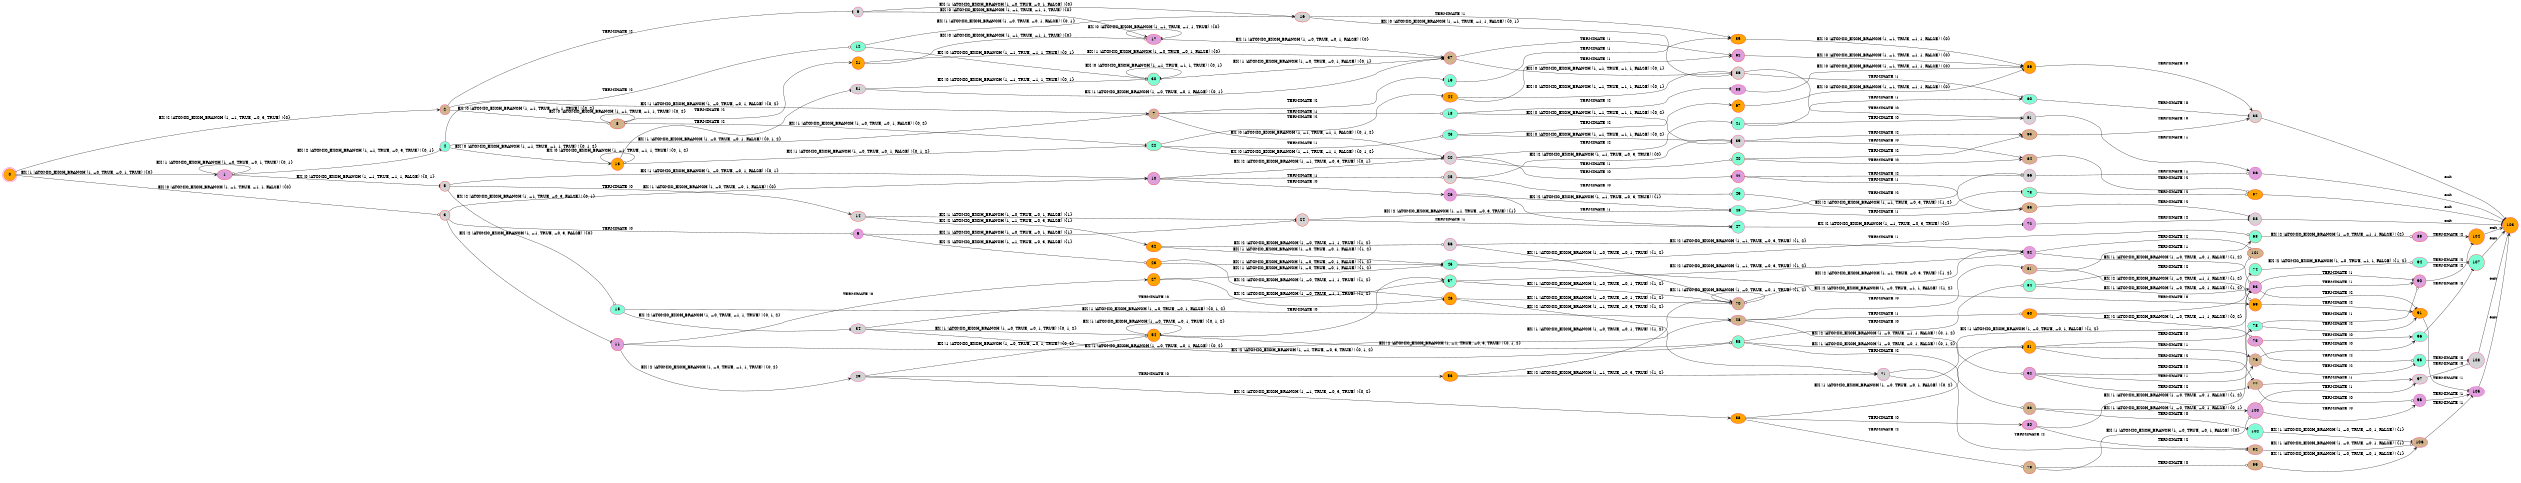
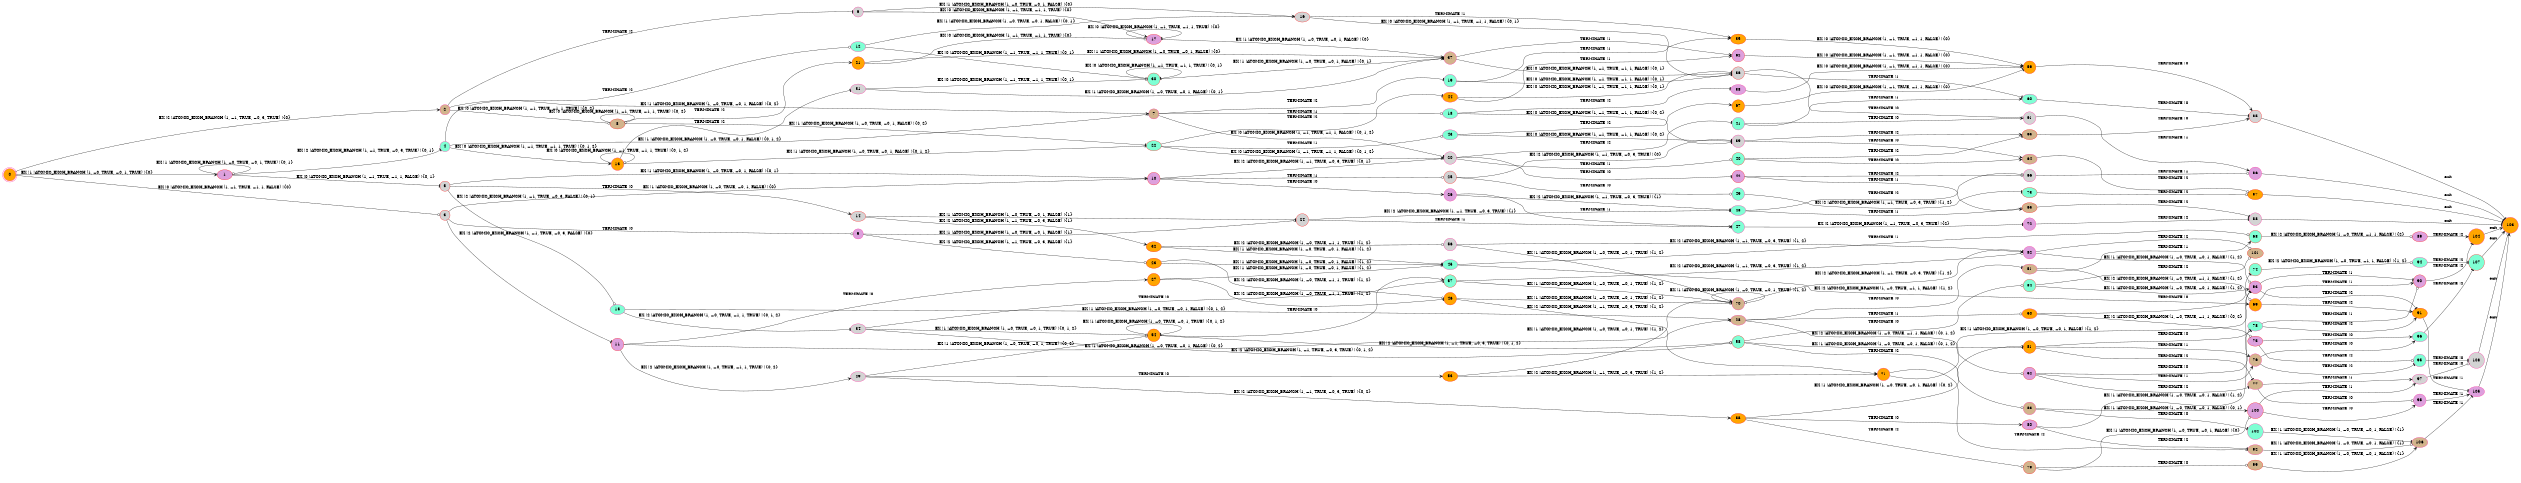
  digraph {
    rankdir=LR
    node [color=deeppink fillcolor=aquamarine shape=circle style=filled]
    edge [arrowhead=odot]
    0 [fillcolor=orange peripheries=2]
    1 [color=red fillcolor=plum shape=ellipse]
    2 [fillcolor=tan]
    3 [color=red fillcolor=lightgrey]
    4
    5 [color=red fillcolor=lightgrey]
    6 [fillcolor=lightgrey]
    7 [fillcolor=tan]
    8 [color=red fillcolor=tan shape=ellipse]
    9 [fillcolor=plum]
    10 [color=red fillcolor=plum]
    11 [color=red fillcolor=plum]
-   12 [color=red shape=ellipse]
+   12 [shape=ellipse]
    13 [fillcolor=orange]
    14 [color=red fillcolor=lightgrey shape=ellipse]
    15 [shape=ellipse]
    16 [color=red fillcolor=lightgrey shape=ellipse]
    17 [color=red fillcolor=plum shape=ellipse]
    18 [shape=ellipse]
    19
    20 [fillcolor=lightgrey]
    21 [color=red fillcolor=orange]
    22 [color=red shape=ellipse]
    23 [color=red fillcolor=orange shape=ellipse]
    24 [color=red fillcolor=lightgrey]
    25 [color=red fillcolor=lightgrey]
    26 [fillcolor=plum]
    27 [color=red fillcolor=orange]
    28 [fillcolor=tan shape=ellipse]
    29 [fillcolor=lightgrey shape=ellipse]
    30 [color=red]
    31 [fillcolor=lightgrey shape=ellipse]
    32 [color=red fillcolor=orange shape=ellipse]
    34 [fillcolor=lightgrey shape=ellipse]
    35 [color=red fillcolor=orange shape=ellipse]
    36 [color=red fillcolor=lightgrey]
    37 [fillcolor=tan]
    38 [fillcolor=plum shape=ellipse]
    39 [fillcolor=lightgrey]
    40 [color=red]
    41
    42 [color=red fillcolor=plum]
    43 [shape=ellipse]
    44 [fillcolor=orange shape=ellipse]
    45 [shape=ellipse]
    46 [color=red fillcolor=orange]
    47
    48 [shape=ellipse]
    49
    50 [fillcolor=orange shape=ellipse]
    51 [fillcolor=tan shape=ellipse]
    52 [color=red fillcolor=plum]
    53 [color=red fillcolor=orange shape=ellipse]
    54 [color=red fillcolor=orange]
    55 [color=red fillcolor=orange shape=ellipse]
    56 [fillcolor=lightgrey]
    57 [color=red]
    58 [color=red]
    59 [color=red fillcolor=orange]
    60 [shape=ellipse]
    61 [fillcolor=lightgrey]
    62 [color=red fillcolor=plum]
    63 [color=red fillcolor=tan shape=ellipse]
    64 [fillcolor=tan shape=ellipse]
    65 [color=red fillcolor=tan shape=ellipse]
    66 [fillcolor=lightgrey]
    67 [color=red fillcolor=orange]
    68 [color=red]
    69 [fillcolor=orange]
    70 [fillcolor=tan]
-   71 [fillcolor=lightgrey]
+   71 [fillcolor=orange]
    72 [fillcolor=plum]
    73 [color=red shape=ellipse]
    74 [color=red]
    75 [color=red fillcolor=plum shape=ellipse]
    76 [fillcolor=tan]
    77 [fillcolor=tan shape=ellipse]
    78 [shape=ellipse]
    79 [color=red fillcolor=tan]
    80 [color=red fillcolor=plum shape=ellipse]
    81 [color=red fillcolor=orange]
    82 [fillcolor=plum]
    83 [fillcolor=tan]
    84 [color=red]
    85 [color=red fillcolor=lightgrey]
    86 [fillcolor=plum]
    87 [color=red fillcolor=orange shape=ellipse]
    88 [fillcolor=lightgrey]
    89 [color=red fillcolor=plum shape=ellipse]
    90 [color=red fillcolor=plum]
    91 [color=red fillcolor=orange shape=ellipse]
    92 [fillcolor=tan shape=ellipse]
    93 [color=red fillcolor=plum]
    94 [shape=ellipse]
    95
    96 [shape=ellipse]
    97 [fillcolor=lightgrey shape=ellipse]
    98 [fillcolor=plum]
    99 [color=red fillcolor=tan shape=ellipse]
    100 [color=red fillcolor=plum]
    101 [color=red fillcolor=tan shape=ellipse]
    102
    103 [fillcolor=orange]
    104 [fillcolor=orange]
    105 [fillcolor=plum shape=ellipse]
    106 [fillcolor=tan shape=ellipse]
    107 [color=red]
    108 [fillcolor=lightgrey]
    0 -> 1 [arrowhead=vee label="EX !1 !ATOMIC_EXCH_BRANCH (1, +0, TRUE, +0, 1, TRUE) !{0}"]
    0 -> 2 [arrowhead=vee label="EX !2 !ATOMIC_EXCH_BRANCH (1, +1, TRUE, +0, 3, TRUE) !{0}"]
    0 -> 3 [label="EX !0 !ATOMIC_EXCH_BRANCH (1, +1, TRUE, +1, 1, FALSE) !{0}"]
    1 -> 1 [label="EX !1 !ATOMIC_EXCH_BRANCH (1, +0, TRUE, +0, 1, TRUE) !{0, 1}"]
    1 -> 4 [arrowhead=tee label="EX !2 !ATOMIC_EXCH_BRANCH (1, +1, TRUE, +0, 3, TRUE) !{0, 1}"]
    1 -> 5 [arrowhead=tee label="EX !0 !ATOMIC_EXCH_BRANCH (1, +1, TRUE, +1, 1, FALSE) !{0, 1}"]
    2 -> 6 [arrowhead=tee label="TERMINATE !2"]
    2 -> 7 [arrowhead=vee label="EX !1 !ATOMIC_EXCH_BRANCH (1, +0, TRUE, +0, 1, FALSE) !{0, 2}"]
    2 -> 8 [label="EX !0 !ATOMIC_EXCH_BRANCH (1, +1, TRUE, +1, 1, TRUE) !{0, 2}"]
    3 -> 9 [label="TERMINATE !0"]
    3 -> 10 [label="EX !1 !ATOMIC_EXCH_BRANCH (1, +0, TRUE, +0, 1, FALSE) !{0}"]
    3 -> 11 [arrowhead=tee label="EX !2 !ATOMIC_EXCH_BRANCH (1, +1, TRUE, +0, 3, FALSE) !{0}"]
    4 -> 7 [label="EX !1 !ATOMIC_EXCH_BRANCH (1, +0, TRUE, +0, 1, FALSE) !{0, 1, 2}"]
    4 -> 12 [label="TERMINATE !2"]
    4 -> 13 [arrowhead=vee label="EX !0 !ATOMIC_EXCH_BRANCH (1, +1, TRUE, +1, 1, TRUE) !{0, 1, 2}"]
    5 -> 10 [arrowhead=vee label="EX !1 !ATOMIC_EXCH_BRANCH (1, +0, TRUE, +0, 1, FALSE) !{0, 1}"]
    5 -> 14 [arrowhead=vee label="TERMINATE !0"]
    5 -> 15 [label="EX !2 !ATOMIC_EXCH_BRANCH (1, +1, TRUE, +0, 3, FALSE) !{0, 1}"]
    6 -> 16 [arrowhead=vee label="EX !1 !ATOMIC_EXCH_BRANCH (1, +0, TRUE, +0, 1, FALSE) !{0}"]
    6 -> 17 [arrowhead=vee label="EX !0 !ATOMIC_EXCH_BRANCH (1, +1, TRUE, +1, 1, TRUE) !{0}"]
    7 -> 18 [label="TERMINATE !1"]
    7 -> 19 [arrowhead=tee label="TERMINATE !2"]
    7 -> 20 [arrowhead=tee label="EX !0 !ATOMIC_EXCH_BRANCH (1, +1, TRUE, +1, 1, FALSE) !{0, 1, 2}"]
    8 -> 8 [label="EX !0 !ATOMIC_EXCH_BRANCH (1, +1, TRUE, +1, 1, TRUE) !{0, 2}"]
    8 -> 21 [arrowhead=vee label="TERMINATE !2"]
    8 -> 22 [arrowhead=tee label="EX !1 !ATOMIC_EXCH_BRANCH (1, +0, TRUE, +0, 1, FALSE) !{0, 2}"]
    9 -> 23 [label="EX !2 !ATOMIC_EXCH_BRANCH (1, +1, TRUE, +0, 3, FALSE) !{1}"]
    9 -> 24 [label="EX !1 !ATOMIC_EXCH_BRANCH (1, +0, TRUE, +0, 1, FALSE) !{1}"]
    10 -> 20 [label="EX !2 !ATOMIC_EXCH_BRANCH (1, +1, TRUE, +0, 3, TRUE) !{0, 1}"]
    10 -> 25 [label="TERMINATE !1"]
    10 -> 26 [arrowhead=vee label="TERMINATE !0"]
    11 -> 27 [arrowhead=vee label="TERMINATE !0"]
    11 -> 28 [arrowhead=tee label="EX !1 !ATOMIC_EXCH_BRANCH (1, +0, TRUE, +0, 1, FALSE) !{0, 2}"]
    11 -> 29 [arrowhead=vee label="EX !2 !ATOMIC_EXCH_BRANCH (1, +0, TRUE, +1, 1, TRUE) !{0, 2}"]
    12 -> 16 [label="EX !1 !ATOMIC_EXCH_BRANCH (1, +0, TRUE, +0, 1, FALSE) !{0, 1}"]
    12 -> 30 [label="EX !0 !ATOMIC_EXCH_BRANCH (1, +1, TRUE, +1, 1, TRUE) !{0, 1}"]
    13 -> 13 [label="EX !0 !ATOMIC_EXCH_BRANCH (1, +1, TRUE, +1, 1, TRUE) !{0, 1, 2}"]
    13 -> 22 [label="EX !1 !ATOMIC_EXCH_BRANCH (1, +0, TRUE, +0, 1, FALSE) !{0, 1, 2}"]
    13 -> 31 [arrowhead=tee label="TERMINATE !2"]
    14 -> 24 [arrowhead=tee label="EX !1 !ATOMIC_EXCH_BRANCH (1, +0, TRUE, +0, 1, FALSE) !{1}"]
    14 -> 32 [arrowhead=vee label="EX !2 !ATOMIC_EXCH_BRANCH (1, +1, TRUE, +0, 3, FALSE) !{1}"]
    15 -> 28 [arrowhead=vee label="EX !1 !ATOMIC_EXCH_BRANCH (1, +0, TRUE, +0, 1, FALSE) !{0, 1, 2}"]
    15 -> 34 [arrowhead=tee label="EX !2 !ATOMIC_EXCH_BRANCH (1, +0, TRUE, +1, 1, TRUE) !{0, 1, 2}"]
    16 -> 35 [arrowhead=vee label="TERMINATE !1"]
    16 -> 36 [arrowhead=tee label="EX !0 !ATOMIC_EXCH_BRANCH (1, +1, TRUE, +1, 1, FALSE) !{0, 1}"]
    17 -> 17 [arrowhead=tee label="EX !0 !ATOMIC_EXCH_BRANCH (1, +1, TRUE, +1, 1, TRUE) !{0}"]
    17 -> 37 [arrowhead=vee label="EX !1 !ATOMIC_EXCH_BRANCH (1, +0, TRUE, +0, 1, FALSE) !{0}"]
    18 -> 38 [arrowhead=tee label="TERMINATE !2"]
    18 -> 39 [arrowhead=tee label="EX !0 !ATOMIC_EXCH_BRANCH (1, +1, TRUE, +1, 1, FALSE) !{0, 2}"]
    19 -> 35 [arrowhead=vee label="TERMINATE !1"]
+   19 -> 36 [label="EX !0 !ATOMIC_EXCH_BRANCH (1, +1, TRUE, +1, 1, FALSE) !{0, 1}"]
    20 -> 40 [label="TERMINATE !1"]
    20 -> 41 [arrowhead=tee label="TERMINATE !2"]
    20 -> 42 [arrowhead=tee label="TERMINATE !0"]
    21 -> 17 [label="EX !0 !ATOMIC_EXCH_BRANCH (1, +1, TRUE, +1, 1, TRUE) !{0}"]
    21 -> 37 [arrowhead=tee label="EX !1 !ATOMIC_EXCH_BRANCH (1, +0, TRUE, +0, 1, FALSE) !{0}"]
    22 -> 20 [arrowhead=vee label="EX !0 !ATOMIC_EXCH_BRANCH (1, +1, TRUE, +1, 1, FALSE) !{0, 1, 2}"]
    22 -> 43 [label="TERMINATE !1"]
    22 -> 44 [arrowhead=tee label="TERMINATE !2"]
    23 -> 45 [arrowhead=tee label="EX !1 !ATOMIC_EXCH_BRANCH (1, +0, TRUE, +0, 1, FALSE) !{1, 2}"]
    23 -> 46 [label="EX !2 !ATOMIC_EXCH_BRANCH (1, +0, TRUE, +1, 1, TRUE) !{1, 2}"]
    24 -> 47 [arrowhead=tee label="TERMINATE !1"]
    24 -> 48 [arrowhead=tee label="EX !2 !ATOMIC_EXCH_BRANCH (1, +1, TRUE, +0, 3, TRUE) !{1}"]
    25 -> 39 [arrowhead=tee label="EX !2 !ATOMIC_EXCH_BRANCH (1, +1, TRUE, +0, 3, TRUE) !{0}"]
    25 -> 49 [label="TERMINATE !0"]
    26 -> 47 [arrowhead=vee label="TERMINATE !1"]
    26 -> 48 [arrowhead=tee label="EX !2 !ATOMIC_EXCH_BRANCH (1, +1, TRUE, +0, 3, TRUE) !{1}"]
    27 -> 45 [label="EX !1 !ATOMIC_EXCH_BRANCH (1, +0, TRUE, +0, 1, FALSE) !{1, 2}"]
    27 -> 46 [arrowhead=tee label="EX !2 !ATOMIC_EXCH_BRANCH (1, +0, TRUE, +1, 1, TRUE) !{1, 2}"]
    28 -> 50 [label="TERMINATE !1"]
    28 -> 51 [arrowhead=tee label="TERMINATE !0"]
    28 -> 52 [label="EX !2 !ATOMIC_EXCH_BRANCH (1, +0, TRUE, +1, 1, FALSE) !{0, 1, 2}"]
    29 -> 53 [arrowhead=vee label="TERMINATE !0"]
    29 -> 54 [label="EX !1 !ATOMIC_EXCH_BRANCH (1, +0, TRUE, +0, 1, TRUE) !{0, 2}"]
    29 -> 55 [arrowhead=vee label="EX !2 !ATOMIC_EXCH_BRANCH (1, +1, TRUE, +0, 3, TRUE) !{0, 2}"]
    30 -> 30 [arrowhead=tee label="EX !0 !ATOMIC_EXCH_BRANCH (1, +1, TRUE, +1, 1, TRUE) !{0, 1}"]
    30 -> 37 [arrowhead=tee label="EX !1 !ATOMIC_EXCH_BRANCH (1, +0, TRUE, +0, 1, FALSE) !{0, 1}"]
    31 -> 30 [label="EX !0 !ATOMIC_EXCH_BRANCH (1, +1, TRUE, +1, 1, TRUE) !{0, 1}"]
    31 -> 37 [arrowhead=vee label="EX !1 !ATOMIC_EXCH_BRANCH (1, +0, TRUE, +0, 1, FALSE) !{0, 1}"]
    32 -> 45 [arrowhead=tee label="EX !1 !ATOMIC_EXCH_BRANCH (1, +0, TRUE, +0, 1, FALSE) !{1, 2}"]
    32 -> 56 [label="EX !2 !ATOMIC_EXCH_BRANCH (1, +0, TRUE, +1, 1, TRUE) !{1, 2}"]
    34 -> 54 [label="EX !1 !ATOMIC_EXCH_BRANCH (1, +0, TRUE, +0, 1, TRUE) !{0, 1, 2}"]
    34 -> 57 [arrowhead=tee label="TERMINATE !0"]
    34 -> 58 [label="EX !2 !ATOMIC_EXCH_BRANCH (1, +1, TRUE, +0, 3, TRUE) !{0, 1, 2}"]
    35 -> 59 [arrowhead=vee label="EX !0 !ATOMIC_EXCH_BRANCH (1, +1, TRUE, +1, 1, FALSE) !{0}"]
    36 -> 60 [arrowhead=tee label="TERMINATE !1"]
    36 -> 61 [label="TERMINATE !0"]
    37 -> 36 [label="EX !0 !ATOMIC_EXCH_BRANCH (1, +1, TRUE, +1, 1, FALSE) !{0, 1}"]
    37 -> 62 [arrowhead=vee label="TERMINATE !1"]
    38 -> 59 [label="EX !0 !ATOMIC_EXCH_BRANCH (1, +1, TRUE, +1, 1, FALSE) !{0}"]
    39 -> 63 [arrowhead=vee label="TERMINATE !2"]
    39 -> 64 [arrowhead=vee label="TERMINATE !0"]
    40 -> 63 [arrowhead=tee label="TERMINATE !2"]
    40 -> 64 [arrowhead=vee label="TERMINATE !0"]
    41 -> 60 [arrowhead=vee label="TERMINATE !1"]
    41 -> 61 [arrowhead=vee label="TERMINATE !0"]
    42 -> 65 [arrowhead=vee label="TERMINATE !1"]
    42 -> 66 [label="TERMINATE !2"]
    43 -> 39 [arrowhead=tee label="EX !0 !ATOMIC_EXCH_BRANCH (1, +1, TRUE, +1, 1, FALSE) !{0, 2}"]
    43 -> 67 [arrowhead=vee label="TERMINATE !2"]
    44 -> 36 [arrowhead=tee label="EX !0 !ATOMIC_EXCH_BRANCH (1, +1, TRUE, +1, 1, FALSE) !{0, 1}"]
    44 -> 62 [arrowhead=vee label="TERMINATE !1"]
    45 -> 68 [label="TERMINATE !1"]
    45 -> 69 [arrowhead=vee label="EX !2 !ATOMIC_EXCH_BRANCH (1, +0, TRUE, +1, 1, FALSE) !{1, 2}"]
    46 -> 70 [label="EX !1 !ATOMIC_EXCH_BRANCH (1, +0, TRUE, +0, 1, TRUE) !{1, 2}"]
    46 -> 71 [arrowhead=vee label="EX !2 !ATOMIC_EXCH_BRANCH (1, +1, TRUE, +0, 3, TRUE) !{1, 2}"]
    47 -> 72 [arrowhead=tee label="EX !2 !ATOMIC_EXCH_BRANCH (1, +1, TRUE, +0, 3, TRUE) !{2}"]
    48 -> 65 [label="TERMINATE !1"]
    48 -> 66 [label="TERMINATE !2"]
    49 -> 73 [arrowhead=tee label="EX !2 !ATOMIC_EXCH_BRANCH (1, +1, TRUE, +0, 3, TRUE) !{1, 2}"]
    50 -> 74 [arrowhead=tee label="TERMINATE !0"]
    50 -> 75 [label="EX !2 !ATOMIC_EXCH_BRANCH (1, +0, TRUE, +1, 1, FALSE) !{0, 2}"]
    51 -> 68 [arrowhead=vee label="TERMINATE !1"]
    51 -> 69 [label="EX !2 !ATOMIC_EXCH_BRANCH (1, +0, TRUE, +1, 1, FALSE) !{1, 2}"]
    52 -> 76 [arrowhead=vee label="TERMINATE !1"]
    52 -> 77 [arrowhead=tee label="TERMINATE !2"]
    52 -> 78 [label="TERMINATE !0"]
    53 -> 70 [arrowhead=tee label="EX !1 !ATOMIC_EXCH_BRANCH (1, +0, TRUE, +0, 1, TRUE) !{1, 2}"]
    53 -> 71 [arrowhead=vee label="EX !2 !ATOMIC_EXCH_BRANCH (1, +1, TRUE, +0, 3, TRUE) !{1, 2}"]
    54 -> 54 [arrowhead=tee label="EX !1 !ATOMIC_EXCH_BRANCH (1, +0, TRUE, +0, 1, TRUE) !{0, 1, 2}"]
    54 -> 57 [arrowhead=vee label="TERMINATE !0"]
    54 -> 58 [label="EX !2 !ATOMIC_EXCH_BRANCH (1, +1, TRUE, +0, 3, TRUE) !{0, 1, 2}"]
    55 -> 79 [label="TERMINATE !2"]
    55 -> 80 [arrowhead=vee label="TERMINATE !0"]
    55 -> 81 [label="EX !1 !ATOMIC_EXCH_BRANCH (1, +0, TRUE, +0, 1, FALSE) !{0, 2}"]
    56 -> 70 [arrowhead=vee label="EX !1 !ATOMIC_EXCH_BRANCH (1, +0, TRUE, +0, 1, TRUE) !{1, 2}"]
    56 -> 82 [arrowhead=vee label="EX !2 !ATOMIC_EXCH_BRANCH (1, +1, TRUE, +0, 3, TRUE) !{1, 2}"]
    57 -> 70 [label="EX !1 !ATOMIC_EXCH_BRANCH (1, +0, TRUE, +0, 1, TRUE) !{1, 2}"]
    57 -> 82 [label="EX !2 !ATOMIC_EXCH_BRANCH (1, +1, TRUE, +0, 3, TRUE) !{1, 2}"]
    58 -> 81 [arrowhead=tee label="EX !1 !ATOMIC_EXCH_BRANCH (1, +0, TRUE, +0, 1, FALSE) !{0, 1, 2}"]
    58 -> 83 [label="TERMINATE !2"]
    58 -> 84 [label="TERMINATE !0"]
    59 -> 85 [arrowhead=vee label="TERMINATE !0"]
    60 -> 85 [arrowhead=tee label="TERMINATE !0"]
    61 -> 86 [arrowhead=vee label="TERMINATE !1"]
    62 -> 59 [arrowhead=vee label="EX !0 !ATOMIC_EXCH_BRANCH (1, +1, TRUE, +1, 1, FALSE) !{0}"]
    63 -> 85 [arrowhead=vee label="TERMINATE !0"]
    64 -> 87 [label="TERMINATE !2"]
    65 -> 88 [arrowhead=tee label="TERMINATE !2"]
    66 -> 86 [label="TERMINATE !1"]
    67 -> 59 [arrowhead=tee label="EX !0 !ATOMIC_EXCH_BRANCH (1, +1, TRUE, +1, 1, FALSE) !{0}"]
    68 -> 89 [label="EX !2 !ATOMIC_EXCH_BRANCH (1, +0, TRUE, +1, 1, FALSE) !{2}"]
    69 -> 90 [arrowhead=vee label="TERMINATE !1"]
    69 -> 91 [arrowhead=vee label="TERMINATE !2"]
    70 -> 70 [label="EX !1 !ATOMIC_EXCH_BRANCH (1, +0, TRUE, +0, 1, TRUE) !{1, 2}"]
    70 -> 82 [arrowhead=tee label="EX !2 !ATOMIC_EXCH_BRANCH (1, +1, TRUE, +0, 3, TRUE) !{1, 2}"]
    71 -> 92 [label="TERMINATE !2"]
    71 -> 93 [arrowhead=tee label="EX !1 !ATOMIC_EXCH_BRANCH (1, +0, TRUE, +0, 1, FALSE) !{1, 2}"]
    72 -> 88 [arrowhead=tee label="TERMINATE !2"]
    73 -> 87 [label="TERMINATE !2"]
    74 -> 94 [label="EX !2 !ATOMIC_EXCH_BRANCH (1, +0, TRUE, +1, 1, FALSE) !{1, 2}"]
    75 -> 95 [label="TERMINATE !2"]
    75 -> 96 [arrowhead=vee label="TERMINATE !0"]
    76 -> 95 [arrowhead=tee label="TERMINATE !2"]
    76 -> 96 [arrowhead=vee label="TERMINATE !0"]
    77 -> 97 [arrowhead=vee label="TERMINATE !1"]
    77 -> 98 [label="TERMINATE !0"]
    78 -> 90 [label="TERMINATE !1"]
    78 -> 91 [arrowhead=vee label="TERMINATE !2"]
    79 -> 99 [label="TERMINATE !0"]
    79 -> 100 [label="EX !1 !ATOMIC_EXCH_BRANCH (1, +0, TRUE, +0, 1, FALSE) !{0}"]
    80 -> 92 [arrowhead=tee label="TERMINATE !2"]
    80 -> 93 [arrowhead=tee label="EX !1 !ATOMIC_EXCH_BRANCH (1, +0, TRUE, +0, 1, FALSE) !{1, 2}"]
    81 -> 76 [arrowhead=vee label="TERMINATE !1"]
    81 -> 77 [arrowhead=tee label="TERMINATE !2"]
    81 -> 78 [arrowhead=tee label="TERMINATE !0"]
    82 -> 93 [label="EX !1 !ATOMIC_EXCH_BRANCH (1, +0, TRUE, +0, 1, FALSE) !{1, 2}"]
    82 -> 101 [label="TERMINATE !2"]
    83 -> 100 [arrowhead=vee label="EX !1 !ATOMIC_EXCH_BRANCH (1, +0, TRUE, +0, 1, FALSE) !{0, 1}"]
    83 -> 102 [arrowhead=tee label="TERMINATE !0"]
    84 -> 93 [arrowhead=vee label="EX !1 !ATOMIC_EXCH_BRANCH (1, +0, TRUE, +0, 1, FALSE) !{1, 2}"]
    84 -> 101 [label="TERMINATE !2"]
    85 -> 103 [arrowhead=tee label=exit]
    86 -> 103 [arrowhead=tee label=exit]
    87 -> 103 [arrowhead=tee label=exit]
    88 -> 103 [arrowhead=tee label=exit]
    89 -> 104 [arrowhead=vee label="TERMINATE !2"]
    90 -> 104 [arrowhead=tee label="TERMINATE !2"]
    91 -> 105 [arrowhead=tee label="TERMINATE !1"]
    92 -> 106 [label="EX !1 !ATOMIC_EXCH_BRANCH (1, +0, TRUE, +0, 1, FALSE) !{1}"]
    93 -> 90 [arrowhead=tee label="TERMINATE !1"]
    93 -> 91 [arrowhead=tee label="TERMINATE !2"]
    94 -> 107 [arrowhead=tee label="TERMINATE !2"]
    95 -> 108 [arrowhead=tee label="TERMINATE !0"]
    96 -> 107 [arrowhead=tee label="TERMINATE !2"]
    97 -> 108 [label="TERMINATE !0"]
    98 -> 105 [arrowhead=vee label="TERMINATE !1"]
    99 -> 106 [arrowhead=vee label="EX !1 !ATOMIC_EXCH_BRANCH (1, +0, TRUE, +0, 1, FALSE) !{1}"]
    100 -> 97 [arrowhead=vee label="TERMINATE !1"]
    100 -> 98 [arrowhead=vee label="TERMINATE !0"]
    102 -> 106 [arrowhead=tee label="EX !1 !ATOMIC_EXCH_BRANCH (1, +0, TRUE, +0, 1, FALSE) !{1}"]
    104 -> 103 [arrowhead=vee label=exit]
    105 -> 103 [arrowhead=vee label=exit]
    106 -> 105 [arrowhead=tee label="TERMINATE !1"]
    107 -> 103 [arrowhead=vee label=exit]
    108 -> 103 [label=exit]
  }
